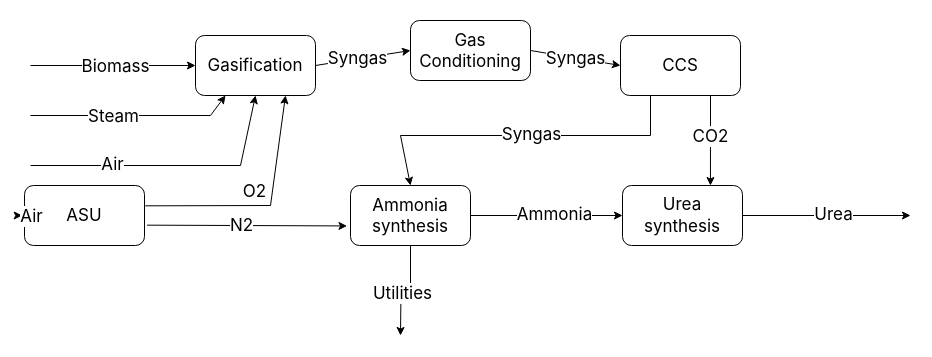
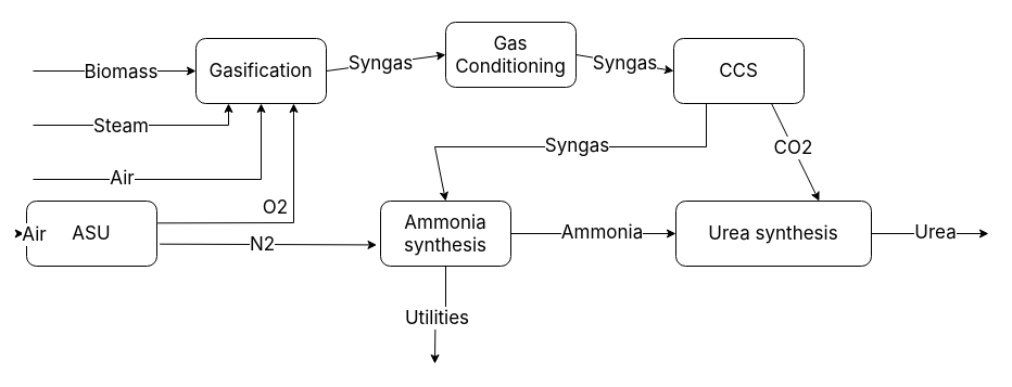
  <mxCell id="0" />
  <mxCell id="1" parent="0" />
- <mxCell id="2" value="&lt;font&gt;Gasification&lt;/font&gt;" style="rounded=1;whiteSpace=wrap;html=1;fontFamily=Inter;fontSize=17;" parent="1" vertex="1"><mxGeometry x="195" y="35" width="120" height="60" as="geometry" /></mxCell>
+ <mxCell id="2" value="&lt;font&gt;Gasification&lt;/font&gt;" style="rounded=1;whiteSpace=wrap;html=1;fontFamily=Inter;fontSize=17;" parent="1" vertex="1"><mxGeometry x="180" y="35" width="120" height="60" as="geometry" /></mxCell>
  <mxCell id="3" value="" style="endArrow=classic;html=1;rounded=0;entryX=0;entryY=0.5;entryDx=0;entryDy=0;fontFamily=Inter;fontSize=17;" parent="1" target="2" edge="1"><mxGeometry width="50" height="50" relative="1" as="geometry"><mxPoint x="30" y="65" as="sourcePoint" /><mxPoint x="160" y="62.5" as="targetPoint" /></mxGeometry></mxCell>
  <mxCell id="4" value="Biomass" style="edgeLabel;html=1;align=center;verticalAlign=middle;resizable=0;points=[];fontFamily=Inter;fontSize=17;" parent="3" vertex="1" connectable="0"><mxGeometry x="-0.364" y="1" relative="1" as="geometry"><mxPoint x="32" y="1" as="offset" /></mxGeometry></mxCell>
  <mxCell id="5" value="ASU" style="rounded=1;whiteSpace=wrap;html=1;fontFamily=Inter;fontSize=17;" parent="1" vertex="1"><mxGeometry x="24" y="185" width="120" height="60" as="geometry" /></mxCell>
  <mxCell id="6" value="" style="endArrow=classic;html=1;rounded=0;entryX=-0.019;entryY=0.5;entryDx=0;entryDy=0;entryPerimeter=0;fontFamily=Inter;fontSize=17;" parent="1" target="5" edge="1"><mxGeometry width="50" height="50" relative="1" as="geometry"><mxPoint x="20" y="215" as="sourcePoint" /><mxPoint x="4" y="195" as="targetPoint" /></mxGeometry></mxCell>
  <mxCell id="7" value="Air" style="edgeLabel;html=1;align=center;verticalAlign=middle;resizable=0;points=[];fontFamily=Inter;fontSize=17;" parent="6" vertex="1" connectable="0"><mxGeometry x="-0.142" y="-1" relative="1" as="geometry"><mxPoint x="9" y="-1" as="offset" /></mxGeometry></mxCell>
  <mxCell id="8" value="" style="endArrow=classic;html=1;rounded=0;exitX=1.006;exitY=0.339;exitDx=0;exitDy=0;exitPerimeter=0;entryX=0.75;entryY=1;entryDx=0;entryDy=0;fontFamily=Inter;fontSize=17;" parent="1" source="5" target="2" edge="1"><mxGeometry width="50" height="50" relative="1" as="geometry"><mxPoint x="240" y="215" as="sourcePoint" /><mxPoint x="330" y="205" as="targetPoint" /><Array as="points"><mxPoint x="270" y="205" /></Array></mxGeometry></mxCell>
  <mxCell id="9" value="O2" style="edgeLabel;html=1;align=center;verticalAlign=middle;resizable=0;points=[];fontFamily=Inter;fontSize=17;" parent="8" vertex="1" connectable="0"><mxGeometry x="-0.089" y="1" relative="1" as="geometry"><mxPoint x="1" y="-14" as="offset" /></mxGeometry></mxCell>
  <mxCell id="10" value="" style="endArrow=classic;html=1;rounded=0;exitX=1.022;exitY=0.661;exitDx=0;exitDy=0;exitPerimeter=0;fontFamily=Inter;entryX=-0.029;entryY=0.674;entryDx=0;entryDy=0;entryPerimeter=0;fontSize=17;" parent="1" source="5" target="22" edge="1"><mxGeometry width="50" height="50" relative="1" as="geometry"><mxPoint x="234" y="295" as="sourcePoint" /><mxPoint x="304" y="225" as="targetPoint" /><Array as="points" /></mxGeometry></mxCell>
  <mxCell id="11" value="N2" style="edgeLabel;html=1;align=center;verticalAlign=middle;resizable=0;points=[];fontFamily=Inter;fontSize=17;" parent="10" vertex="1" connectable="0"><mxGeometry x="-0.24" y="-1" relative="1" as="geometry"><mxPoint x="18" y="-1" as="offset" /></mxGeometry></mxCell>
  <mxCell id="12" value="" style="endArrow=classic;html=1;rounded=0;exitX=1;exitY=0.5;exitDx=0;exitDy=0;entryX=0;entryY=0.5;entryDx=0;entryDy=0;fontFamily=Inter;fontSize=17;" parent="1" source="2" target="14" edge="1"><mxGeometry width="50" height="50" relative="1" as="geometry"><mxPoint x="400" y="115" as="sourcePoint" /><mxPoint x="460" y="65" as="targetPoint" /></mxGeometry></mxCell>
  <mxCell id="13" value="Syngas" style="edgeLabel;html=1;align=center;verticalAlign=middle;resizable=0;points=[];fontFamily=Inter;fontSize=17;" parent="12" vertex="1" connectable="0"><mxGeometry x="0.046" relative="1" as="geometry"><mxPoint x="-8" as="offset" /></mxGeometry></mxCell>
  <mxCell id="14" value="&lt;font&gt;Gas Conditioning&lt;/font&gt;" style="rounded=1;whiteSpace=wrap;html=1;fontFamily=Inter;fontSize=17;" parent="1" vertex="1"><mxGeometry x="410" y="20" width="120" height="60" as="geometry" /></mxCell>
  <mxCell id="15" value="CCS" style="rounded=1;whiteSpace=wrap;html=1;fontFamily=Inter;fontSize=17;" parent="1" vertex="1"><mxGeometry x="620" y="35" width="120" height="60" as="geometry" /></mxCell>
  <mxCell id="16" value="" style="endArrow=classic;html=1;rounded=0;entryX=0;entryY=0.5;entryDx=0;entryDy=0;exitX=1;exitY=0.5;exitDx=0;exitDy=0;fontFamily=Inter;fontSize=17;" parent="1" source="14" target="15" edge="1"><mxGeometry width="50" height="50" relative="1" as="geometry"><mxPoint x="510" y="165" as="sourcePoint" /><mxPoint x="560" y="115" as="targetPoint" /></mxGeometry></mxCell>
  <mxCell id="17" value="Syngas" style="edgeLabel;html=1;align=center;verticalAlign=middle;resizable=0;points=[];fontFamily=Inter;fontSize=17;" parent="16" vertex="1" connectable="0"><mxGeometry x="0.149" y="1" relative="1" as="geometry"><mxPoint x="-7" as="offset" /></mxGeometry></mxCell>
  <mxCell id="18" value="" style="endArrow=classic;html=1;rounded=0;exitX=0.25;exitY=1;exitDx=0;exitDy=0;fontFamily=Inter;entryX=0.5;entryY=0;entryDx=0;entryDy=0;fontSize=17;" parent="1" source="15" target="22" edge="1"><mxGeometry width="50" height="50" relative="1" as="geometry"><mxPoint x="740" y="65" as="sourcePoint" /><mxPoint x="400" y="155" as="targetPoint" /><Array as="points"><mxPoint x="650" y="135" /><mxPoint x="400" y="135" /></Array></mxGeometry></mxCell>
  <mxCell id="19" value="Syngas" style="edgeLabel;html=1;align=center;verticalAlign=middle;resizable=0;points=[];fontFamily=Inter;fontSize=17;" parent="18" vertex="1" connectable="0"><mxGeometry x="-0.213" y="-1" relative="1" as="geometry"><mxPoint x="-26" y="-1" as="offset" /></mxGeometry></mxCell>
  <mxCell id="20" style="edgeStyle=orthogonalEdgeStyle;rounded=0;orthogonalLoop=1;jettySize=auto;html=1;exitX=1;exitY=0.5;exitDx=0;exitDy=0;entryX=0;entryY=0.5;entryDx=0;entryDy=0;fontFamily=Inter;fontSize=17;" parent="1" source="22" target="23" edge="1"><mxGeometry relative="1" as="geometry" /></mxCell>
  <mxCell id="21" value="Ammonia" style="edgeLabel;html=1;align=center;verticalAlign=middle;resizable=0;points=[];fontFamily=Inter;fontSize=17;" parent="20" vertex="1" connectable="0"><mxGeometry x="0.086" y="2" relative="1" as="geometry"><mxPoint as="offset" /></mxGeometry></mxCell>
  <mxCell id="22" value="Ammonia synthesis" style="rounded=1;whiteSpace=wrap;html=1;fontFamily=Inter;fontSize=17;" parent="1" vertex="1"><mxGeometry x="350" y="185" width="120" height="60" as="geometry" /></mxCell>
- <mxCell id="23" value="&lt;p&gt;&lt;font face=&quot;Inter&quot;&gt;Urea synthesis&lt;br&gt;&lt;/font&gt;&lt;/p&gt;" style="rounded=1;whiteSpace=wrap;html=1;fontSize=17;" parent="1" vertex="1"><mxGeometry x="622" y="185" width="120" height="60" as="geometry" /></mxCell>
+ <mxCell id="23" value="&lt;p&gt;&lt;font face=&quot;Inter&quot;&gt;Urea synthesis&lt;br&gt;&lt;/font&gt;&lt;/p&gt;" style="rounded=1;whiteSpace=wrap;html=1;fontSize=17;" parent="1" vertex="1"><mxGeometry x="622" y="185" width="180" height="60" as="geometry" /></mxCell>
  <mxCell id="24" value="" style="endArrow=classic;html=1;rounded=0;fontFamily=Inter;exitX=0.75;exitY=1;exitDx=0;exitDy=0;entryX=0.733;entryY=0;entryDx=0;entryDy=0;entryPerimeter=0;fontSize=17;" parent="1" source="15" target="23" edge="1"><mxGeometry width="50" height="50" relative="1" as="geometry"><mxPoint x="770" y="160" as="sourcePoint" /><mxPoint x="820" y="110" as="targetPoint" /></mxGeometry></mxCell>
  <mxCell id="25" value="CO2" style="edgeLabel;html=1;align=center;verticalAlign=middle;resizable=0;points=[];fontFamily=Inter;fontSize=17;" parent="24" vertex="1" connectable="0"><mxGeometry x="-0.092" relative="1" as="geometry"><mxPoint as="offset" /></mxGeometry></mxCell>
  <mxCell id="26" style="edgeStyle=orthogonalEdgeStyle;rounded=0;orthogonalLoop=1;jettySize=auto;html=1;exitX=1;exitY=0.5;exitDx=0;exitDy=0;fontFamily=Inter;fontSize=17;" parent="1" source="23" edge="1"><mxGeometry relative="1" as="geometry"><mxPoint x="750" y="235" as="sourcePoint" /><mxPoint x="910" y="215" as="targetPoint" /></mxGeometry></mxCell>
  <mxCell id="27" value="Urea" style="edgeLabel;html=1;align=center;verticalAlign=middle;resizable=0;points=[];fontFamily=Inter;fontSize=17;" parent="26" vertex="1" connectable="0"><mxGeometry x="0.086" y="2" relative="1" as="geometry"><mxPoint as="offset" /></mxGeometry></mxCell>
  <mxCell id="28" style="edgeStyle=orthogonalEdgeStyle;rounded=0;orthogonalLoop=1;jettySize=auto;html=1;exitX=0.5;exitY=1;exitDx=0;exitDy=0;fontFamily=Inter;fontSize=17;" parent="1" source="22" edge="1"><mxGeometry relative="1" as="geometry"><mxPoint x="400" y="345" as="sourcePoint" /><mxPoint x="400" y="335" as="targetPoint" /></mxGeometry></mxCell>
  <mxCell id="29" value="Utilities" style="edgeLabel;html=1;align=center;verticalAlign=middle;resizable=0;points=[];fontFamily=Inter;fontSize=17;" parent="28" vertex="1" connectable="0"><mxGeometry x="0.086" y="2" relative="1" as="geometry"><mxPoint as="offset" /></mxGeometry></mxCell>
  <mxCell id="30" value="" style="endArrow=classic;html=1;rounded=0;entryX=0.25;entryY=1;entryDx=0;entryDy=0;fontFamily=Inter;fontSize=17;" parent="1" target="2" edge="1"><mxGeometry width="50" height="50" relative="1" as="geometry"><mxPoint x="30" y="115" as="sourcePoint" /><mxPoint x="200" y="95" as="targetPoint" /><Array as="points"><mxPoint x="210" y="115" /></Array></mxGeometry></mxCell>
  <mxCell id="31" value="Steam" style="edgeLabel;html=1;align=center;verticalAlign=middle;resizable=0;points=[];fontFamily=Inter;fontSize=17;" parent="30" vertex="1" connectable="0"><mxGeometry x="-0.089" y="1" relative="1" as="geometry"><mxPoint x="-11" y="1" as="offset" /></mxGeometry></mxCell>
  <mxCell id="32" value="" style="endArrow=classic;html=1;rounded=0;entryX=0.5;entryY=1;entryDx=0;entryDy=0;fontFamily=Inter;fontSize=17;" parent="1" target="2" edge="1"><mxGeometry width="50" height="50" relative="1" as="geometry"><mxPoint x="30" y="165" as="sourcePoint" /><mxPoint x="230" y="145" as="targetPoint" /><Array as="points"><mxPoint x="240" y="165" /></Array></mxGeometry></mxCell>
  <mxCell id="33" value="Air" style="edgeLabel;html=1;align=center;verticalAlign=middle;resizable=0;points=[];fontFamily=Inter;fontSize=17;" parent="32" vertex="1" connectable="0"><mxGeometry x="-0.089" y="1" relative="1" as="geometry"><mxPoint x="-47" y="-1" as="offset" /></mxGeometry></mxCell>
